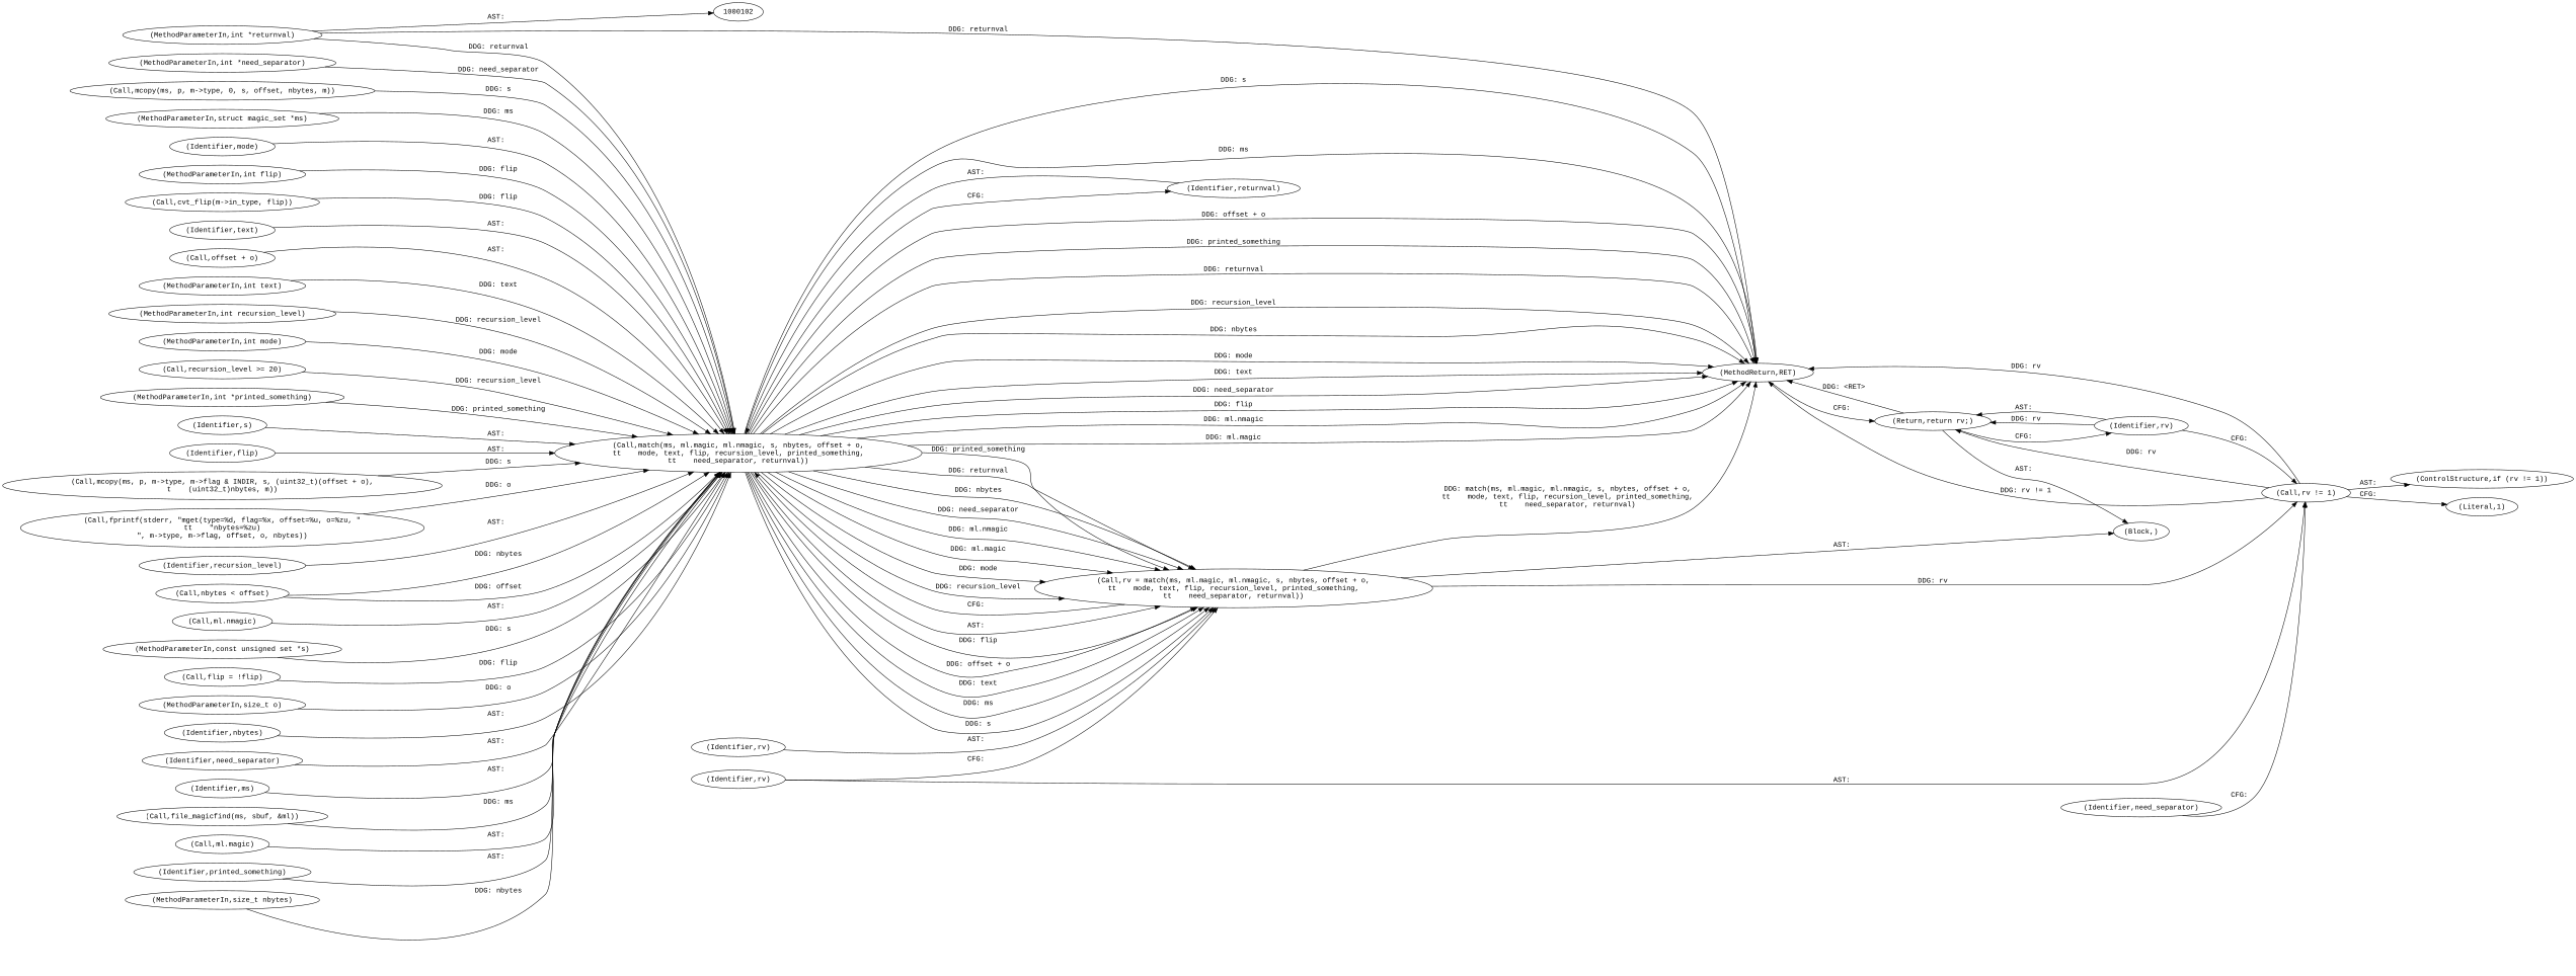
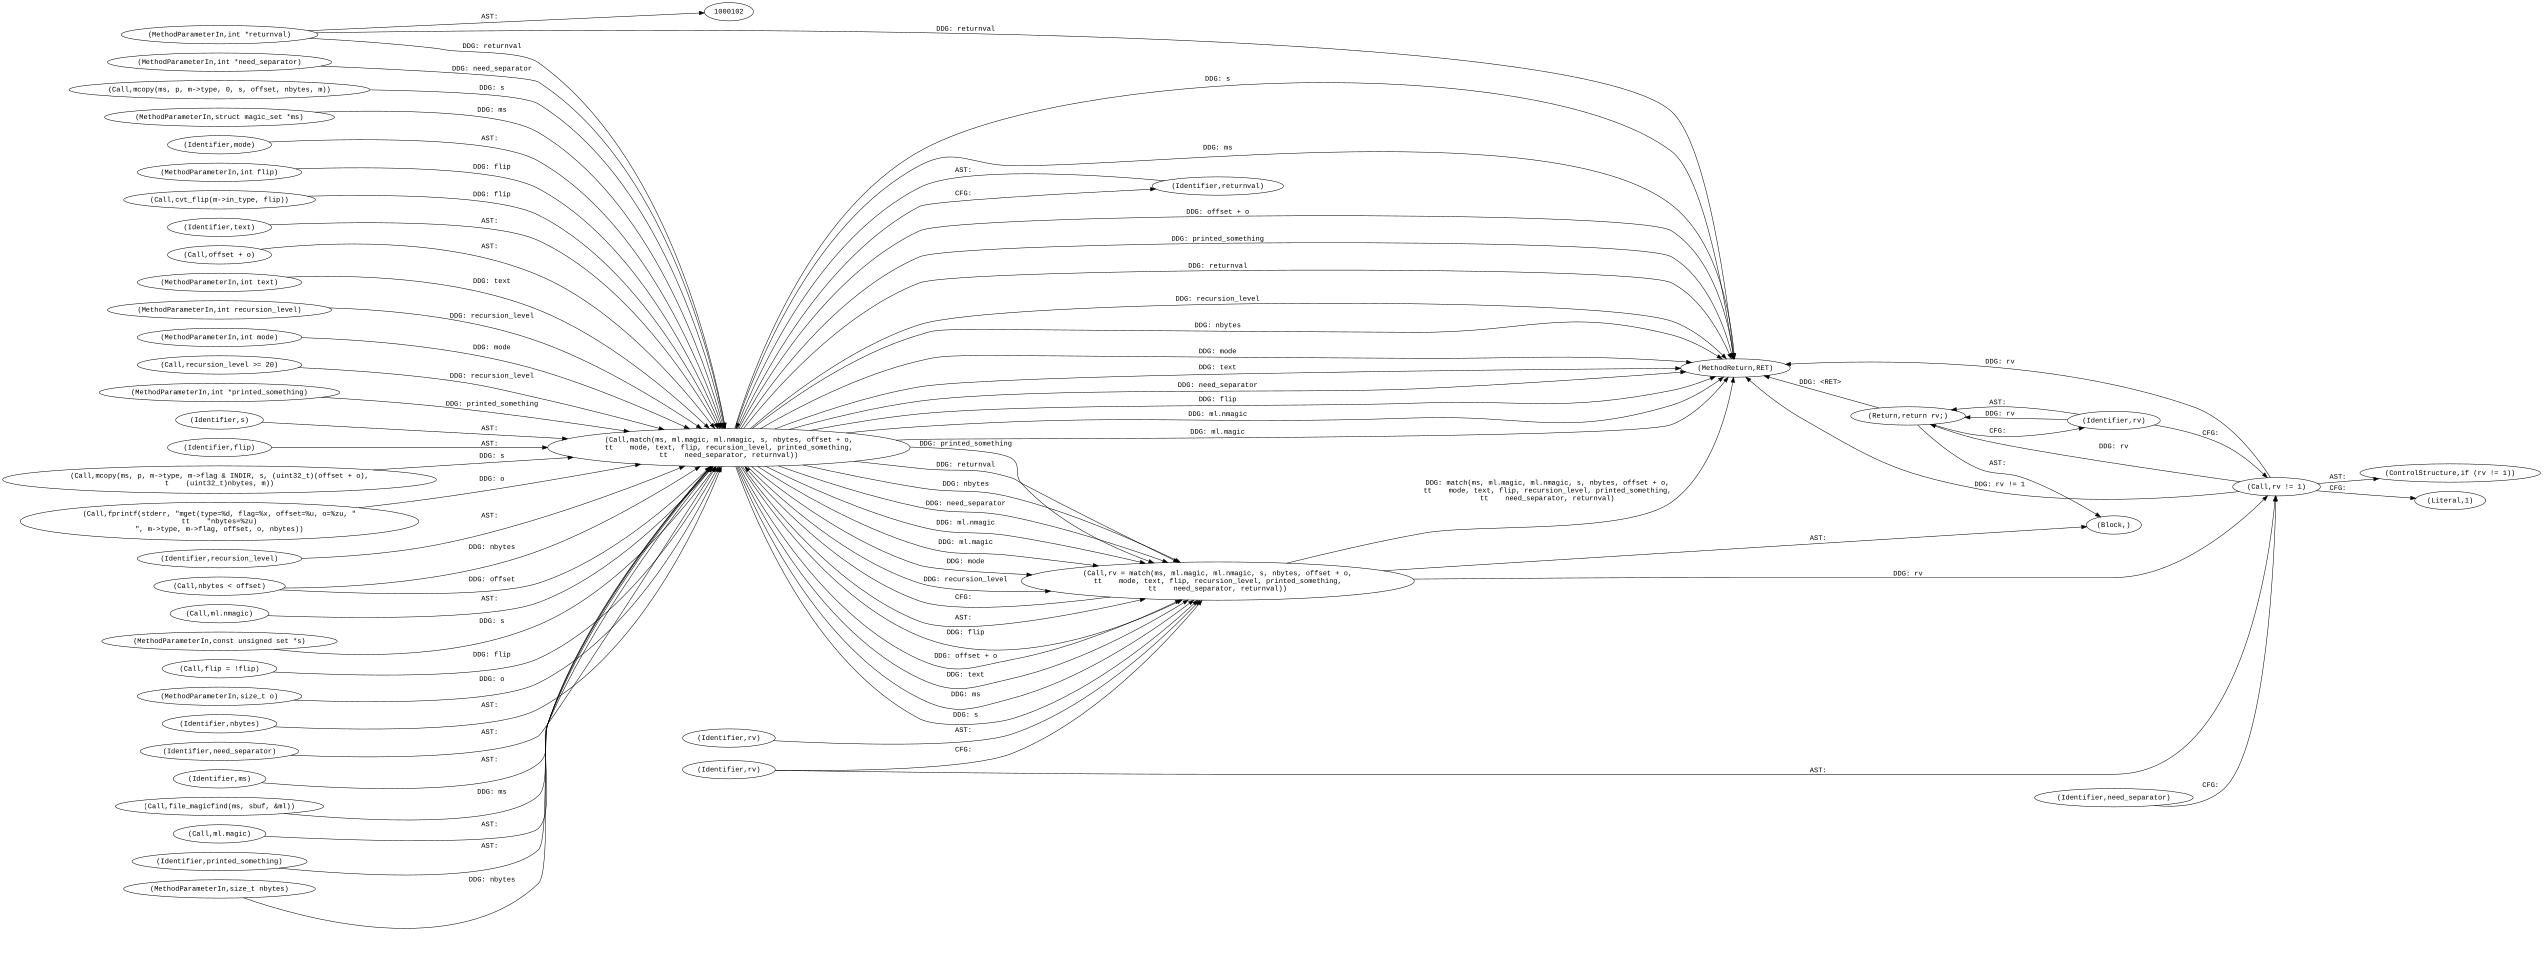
  digraph {
    fontname="Liberation Mono"
    rankdir=LR
    node [fontname="Liberation Mono"]
    edge [fontname="Liberation Mono"]
    n1 [label="(MethodParameterIn,int *returnval)"]
    n2 [label="(Call,match(ms, ml.magic, ml.nmagic, s, nbytes, offset + o,\n\t\t    mode, text, flip, recursion_level, printed_something,\n\t\t    need_separator, returnval))"]
    n3 [label="(MethodReturn,RET)"]
    1000102
    n5 [label="(Call,rv = match(ms, ml.magic, ml.nmagic, s, nbytes, offset + o,\n\t\t    mode, text, flip, recursion_level, printed_something,\n\t\t    need_separator, returnval))"]
    n6 [label="(Identifier,returnval)"]
    n7 [label="(Return,return rv;)"]
    n8 [label="(Call,rv != 1)"]
    n9 [label="(Block,)"]
    n10 [label="(ControlStructure,if (rv != 1))"]
    n11 [label="(Literal,1)"]
    n12 [label="(Identifier,rv)"]
    n13 [label="(Identifier,text)"]
    n14 [label="(Call,offset + o)"]
    n15 [label="(MethodParameterIn,int text)"]
    n16 [label="(MethodParameterIn,int recursion_level)"]
    n17 [label="(MethodParameterIn,int mode)"]
    n18 [label="(Call,recursion_level >= 20)"]
    n19 [label="(MethodParameterIn,int *printed_something)"]
    n20 [label="(Identifier,s)"]
    n21 [label="(Identifier,flip)"]
    n22 [label="(Call,mcopy(ms, p, m->type, m->flag & INDIR, s, (uint32_t)(offset + o),\n\t    (uint32_t)nbytes, m))"]
    n23 [label="(Identifier,rv)"]
    n24 [label="(Call,fprintf(stderr, \"mget(type=%d, flag=%x, offset=%u, o=%zu, \"\n\t\t    \"nbytes=%zu)\n\", m->type, m->flag, offset, o, nbytes))"]
    n25 [label="(Identifier,recursion_level)"]
    n26 [label="(Call,nbytes < offset)"]
    n27 [label="(Call,ml.nmagic)"]
    n28 [label="(MethodParameterIn,const unsigned set *s)"]
    n29 [label="(Call,flip = !flip)"]
    n30 [label="(MethodParameterIn,size_t o)"]
    n31 [label="(Identifier,nbytes)"]
    n32 [label="(Identifier,need_separator)"]
    n33 [label="(Identifier,ms)"]
    n34 [label="(Call,file_magicfind(ms, sbuf, &ml))"]
    n35 [label="(Identifier,need_separator)"]
    n36 [label="(Call,ml.magic)"]
    n37 [label="(Identifier,printed_something)"]
    n38 [label="(MethodParameterIn,size_t nbytes)"]
    n39 [label="(MethodParameterIn,int *need_separator)"]
    n40 [label="(Call,mcopy(ms, p, m->type, 0, s, offset, nbytes, m))"]
    n41 [label="(MethodParameterIn,struct magic_set *ms)"]
    n42 [label="(Identifier,rv)"]
    n43 [label="(Identifier,mode)"]
    n44 [label="(MethodParameterIn,int flip)"]
    n45 [label="(Call,cvt_flip(m->in_type, flip))"]
    n1 -> n2 [label="DDG: returnval"]
    n1 -> n3 [label="DDG: returnval"]
    n1 -> 1000102 [label="AST: "]
    n2 -> n3 [label="DDG: nbytes"]
    n2 -> n3 [label="DDG: mode"]
    n2 -> n3 [label="DDG: text"]
    n2 -> n3 [label="DDG: need_separator"]
    n2 -> n3 [label="DDG: flip"]
    n2 -> n3 [label="DDG: ml.nmagic"]
    n2 -> n3 [label="DDG: ml.magic"]
    n2 -> n3 [label="DDG: s"]
    n2 -> n3 [label="DDG: ms"]
    n2 -> n3 [label="DDG: offset + o"]
    n2 -> n3 [label="DDG: printed_something"]
    n2 -> n3 [label="DDG: returnval"]
    n2 -> n3 [label="DDG: recursion_level"]
    n2 -> n5 [label="AST: "]
    n2 -> n5 [label="DDG: flip"]
    n2 -> n5 [label="DDG: offset + o"]
    n2 -> n5 [label="DDG: text"]
    n2 -> n5 [label="DDG: ms"]
    n2 -> n5 [label="DDG: s"]
    n2 -> n5 [label="DDG: printed_something"]
    n2 -> n5 [label="DDG: returnval"]
    n2 -> n5 [label="DDG: nbytes"]
    n2 -> n5 [label="DDG: need_separator"]
    n2 -> n5 [label="DDG: ml.nmagic"]
    n2 -> n5 [label="DDG: ml.magic"]
    n2 -> n5 [label="DDG: mode"]
    n2 -> n5 [label="DDG: recursion_level"]
    n2 -> n6 [label="CFG: "]
-   n3 -> n7 [label="CFG: "]
    n5 -> n2 [label="CFG: "]
    n5 -> n3 [label="DDG: match(ms, ml.magic, ml.nmagic, s, nbytes, offset + o,\n\t\t    mode, text, flip, recursion_level, printed_something,\n\t\t    need_separator, returnval)"]
    n5 -> n8 [label="DDG: rv"]
    n5 -> n9 [label="AST: "]
    n6 -> n2 [label="AST: "]
    n7 -> n3 [label="DDG: <RET>"]
    n7 -> n9 [label="AST: "]
    n7 -> n12 [label="CFG: "]
    n8 -> n3 [label="DDG: rv != 1"]
    n8 -> n3 [label="DDG: rv"]
    n8 -> n7 [label="DDG: rv"]
    n8 -> n10 [label="AST: "]
    n8 -> n11 [label="CFG: "]
    n12 -> n7 [label="AST: "]
    n12 -> n7 [label="DDG: rv"]
    n12 -> n8 [label="CFG: "]
    n13 -> n2 [label="AST: "]
    n14 -> n2 [label="AST: "]
    n15 -> n2 [label="DDG: text"]
    n16 -> n2 [label="DDG: recursion_level"]
    n17 -> n2 [label="DDG: mode"]
    n18 -> n2 [label="DDG: recursion_level"]
    n19 -> n2 [label="DDG: printed_something"]
    n20 -> n2 [label="AST: "]
    n21 -> n2 [label="AST: "]
    n22 -> n2 [label="DDG: s"]
    n23 -> n5 [label="CFG: "]
    n23 -> n8 [label="AST: "]
    n24 -> n2 [label="DDG: o"]
    n25 -> n2 [label="AST: "]
    n26 -> n2 [label="DDG: nbytes"]
    n26 -> n2 [label="DDG: offset"]
    n27 -> n2 [label="AST: "]
    n28 -> n2 [label="DDG: s"]
    n29 -> n2 [label="DDG: flip"]
    n30 -> n2 [label="DDG: o"]
    n31 -> n2 [label="AST: "]
    n32 -> n2 [label="AST: "]
    n33 -> n2 [label="AST: "]
    n34 -> n2 [label="DDG: ms"]
    n35 -> n8 [label="CFG: "]
    n36 -> n2 [label="AST: "]
    n37 -> n2 [label="AST: "]
    n38 -> n2 [label="DDG: nbytes"]
    n39 -> n2 [label="DDG: need_separator"]
    n40 -> n2 [label="DDG: s"]
    n41 -> n2 [label="DDG: ms"]
    n42 -> n5 [label="AST: "]
    n43 -> n2 [label="AST: "]
    n44 -> n2 [label="DDG: flip"]
    n45 -> n2 [label="DDG: flip"]
  }
